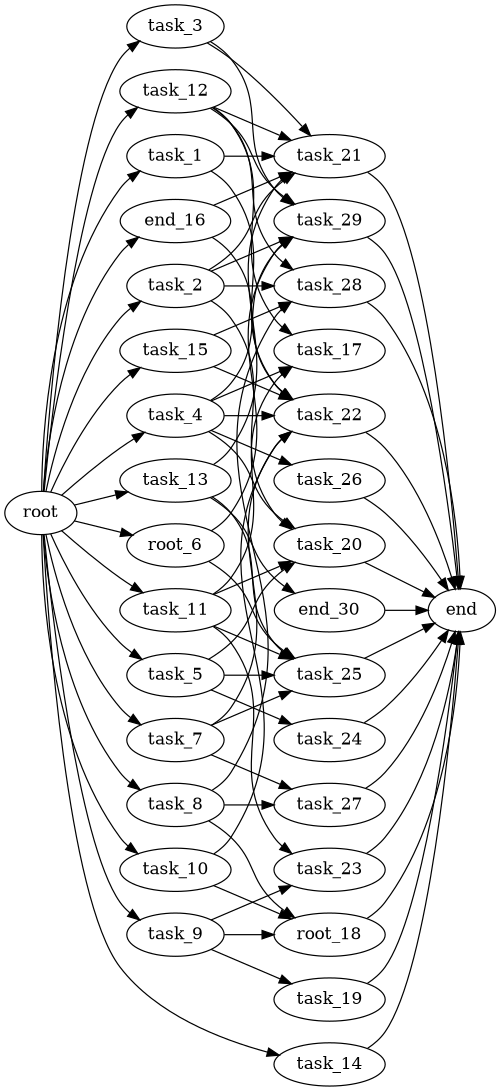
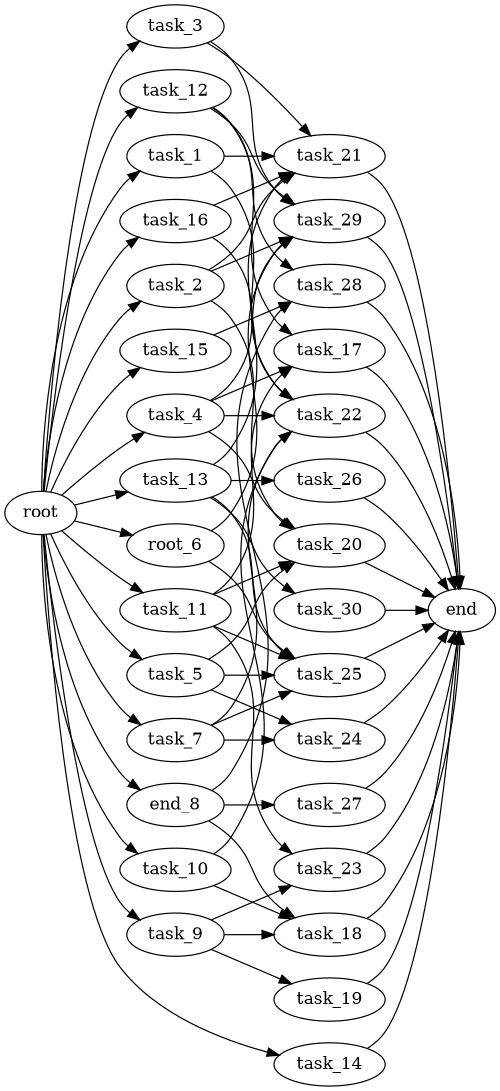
  digraph {
    rankdir=LR
    root
    task_1
    task_2
    task_3
    task_4
    task_5
    n7 [label=root_6]
    task_7
-   task_8
+   task_8 [label=end_8]
    task_9
    task_10
    task_11
    task_12
    task_13
    task_14
    task_15
-   task_16 [label=end_16]
+   task_16
    task_21
    task_22
    task_28
    task_20
    task_29
    task_17
    task_24
    task_25
-   task_18 [label=root_18]
+   task_18
    task_27
    task_19
    task_23
    task_26
-   task_30 [label=end_30]
+   task_30
    end
    root -> task_1
    root -> task_2
    root -> task_3
    root -> task_4
    root -> task_5
    root -> n7
    root -> task_7
    root -> task_8
    root -> task_9
    root -> task_10
    root -> task_11
    root -> task_12
    root -> task_13
    root -> task_14
    root -> task_15
    root -> task_16
    task_1 -> task_21
    task_1 -> task_22
    task_2 -> task_21
-   task_2 -> task_28
    task_2 -> task_20
    task_2 -> task_29
    task_3 -> task_21
    task_3 -> task_29
    task_4 -> task_22
    task_4 -> task_20
    task_4 -> task_29
    task_4 -> task_17
    task_5 -> task_20
    task_5 -> task_24
    task_5 -> task_25
    n7 -> task_29
    n7 -> task_25
    task_7 -> task_22
-   task_7 -> task_27
+   task_7 -> task_24
    task_7 -> task_25
    task_8 -> task_28
    task_8 -> task_18
    task_8 -> task_27
    task_9 -> task_18
    task_9 -> task_19
    task_9 -> task_23
    task_10 -> task_22
    task_10 -> task_18
    task_11 -> task_20
    task_11 -> task_17
    task_11 -> task_25
    task_11 -> task_23
-   task_12 -> task_21
    task_12 -> task_28
    task_12 -> task_29
    task_12 -> task_17
    task_13 -> task_21
    task_13 -> task_25
-   task_4 -> task_26
+   task_13 -> task_26
    task_13 -> task_30
    task_14 -> end
-   task_15 -> task_22
    task_15 -> task_28
    task_16 -> task_21
    task_16 -> task_22
    task_21 -> end
    task_22 -> end
    task_28 -> end
    task_20 -> end
    task_29 -> end
+   task_17 -> end
    task_24 -> end
    task_25 -> end
    task_18 -> end
    task_27 -> end
    task_19 -> end
    task_23 -> end
    task_26 -> end
    task_30 -> end
  }
